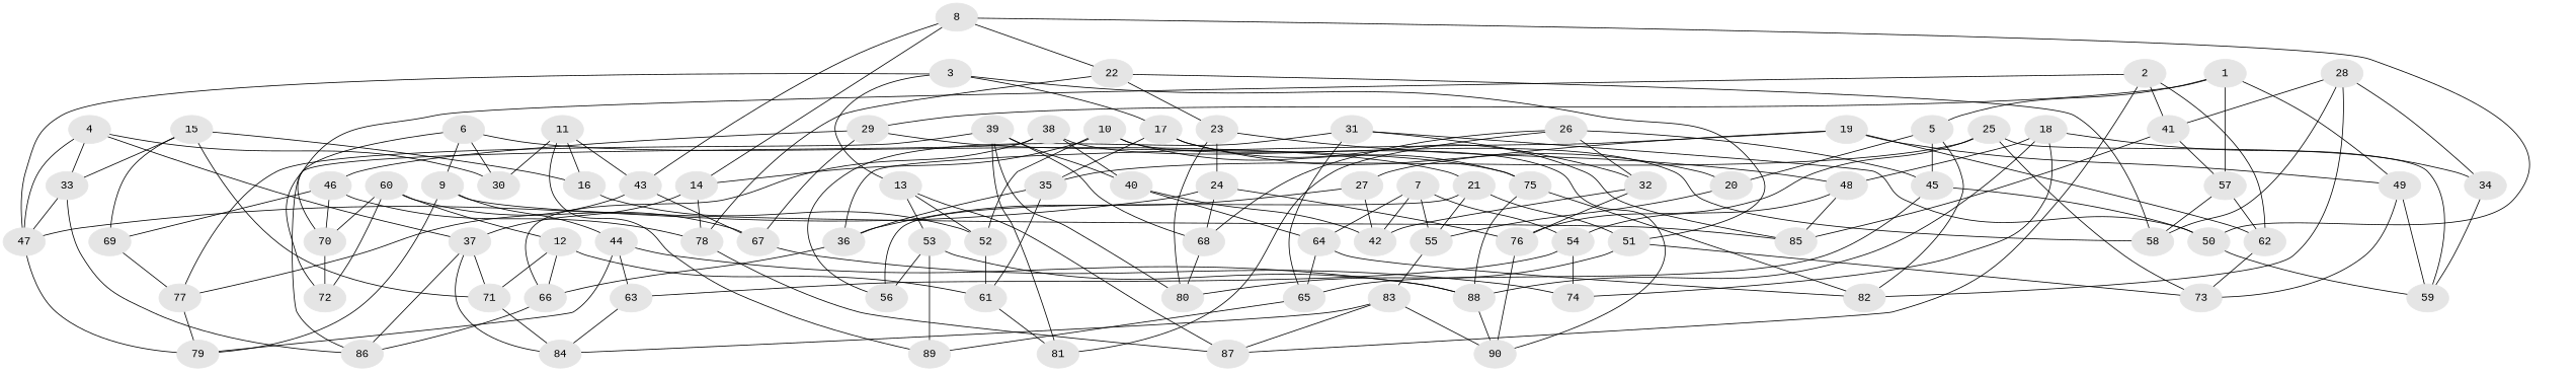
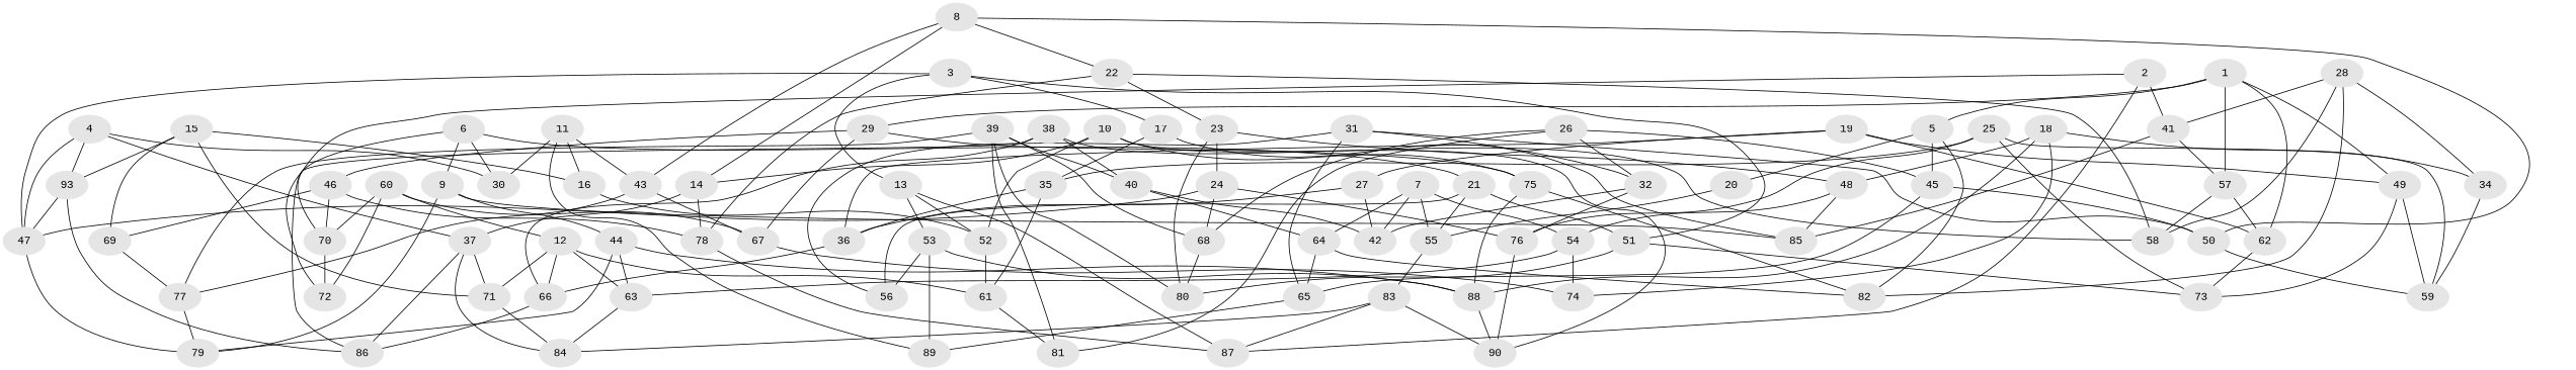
  graph {
    fontname="Liberation Mono"
    node [color=gray90 fontname="Liberation Mono" style=filled]
    edge [fontname="Liberation Mono"]
    1
    5
    29
    49
    57
    20
    45
    82
    75
    46
    67
    59
    73
    62
    58
    2
    41
    70
    87
    85
    72
    3
    13
    17
    47
    51
    52
    53
    35
    79
    80
    4
    30
-   33
+   33 [label=93]
    37
    86
    71
    84
    55
    50
    65
    6
    9
    21
    44
    56
    7
    42
    54
    64
    63
    74
    83
    8
    14
    22
    43
    78
    23
    77
    88
    10
    90
    61
    11
    16
    89
    12
    66
    81
    15
    69
    36
    18
    34
    48
    19
    27
    24
    68
    76
    25
    26
    32
    28
    31
    38
    40
    39
    60
    1 -- 5
    1 -- 29
    1 -- 49
    1 -- 57
    5 -- 20
    5 -- 45
    5 -- 82
    29 -- 75
    29 -- 46
    29 -- 67
    49 -- 59
    49 -- 73
    57 -- 62
    57 -- 58
    20 -- 55
    45 -- 50
    45 -- 65
    75 -- 82
    75 -- 88
    46 -- 70
    46 -- 78
    46 -- 69
    67 -- 74
    62 -- 73
-   2 -- 62
+   1 -- 62
    2 -- 41
    2 -- 70
    2 -- 87
    41 -- 57
    41 -- 85
    70 -- 72
    3 -- 13
    3 -- 17
    3 -- 47
    3 -- 51
    13 -- 87
    13 -- 52
    13 -- 53
-   17 -- 20
    17 -- 85
    17 -- 35
    47 -- 79
    51 -- 73
    51 -- 80
    52 -- 61
    53 -- 56
    53 -- 88
    53 -- 89
    35 -- 61
    35 -- 36
    4 -- 47
    4 -- 30
    4 -- 33
    4 -- 37
    33 -- 47
    33 -- 86
    37 -- 86
    37 -- 71
    37 -- 84
    71 -- 84
    55 -- 83
    50 -- 59
    65 -- 89
    6 -- 72
    6 -- 30
    6 -- 9
    6 -- 21
    9 -- 85
    9 -- 79
    9 -- 44
    21 -- 51
    21 -- 55
    21 -- 56
    44 -- 79
    44 -- 63
    44 -- 88
    7 -- 55
    7 -- 42
    7 -- 54
    7 -- 64
    54 -- 63
    54 -- 74
    64 -- 82
    64 -- 65
    63 -- 84
    83 -- 87
    83 -- 84
    83 -- 90
    8 -- 50
    8 -- 14
    8 -- 22
    8 -- 43
    14 -- 37
    14 -- 78
    22 -- 58
    22 -- 78
    22 -- 23
    43 -- 67
    43 -- 77
    78 -- 87
    23 -- 80
    23 -- 48
    23 -- 24
    77 -- 79
    88 -- 90
    10 -- 75
    10 -- 52
    10 -- 14
    10 -- 90
    61 -- 81
    11 -- 30
    11 -- 43
    11 -- 16
    11 -- 89
    16 -- 52
    12 -- 71
+   12 -- 63
    12 -- 61
    12 -- 66
    66 -- 86
    15 -- 33
    15 -- 71
    15 -- 16
    15 -- 69
    69 -- 77
    36 -- 66
    18 -- 74
    18 -- 88
    18 -- 34
    18 -- 48
    34 -- 59
    48 -- 85
    48 -- 54
    19 -- 49
    19 -- 62
    19 -- 36
    19 -- 27
    27 -- 42
    27 -- 36
    24 -- 47
    24 -- 68
    24 -- 76
    68 -- 80
    76 -- 90
    25 -- 59
    25 -- 73
    25 -- 35
    25 -- 76
    26 -- 45
    26 -- 81
    26 -- 68
    26 -- 32
    32 -- 42
    32 -- 76
    28 -- 82
    28 -- 58
    28 -- 41
    28 -- 34
    31 -- 50
    31 -- 65
    31 -- 56
    31 -- 32
    38 -- 58
    38 -- 86
    38 -- 66
    38 -- 40
    40 -- 42
    40 -- 64
    39 -- 80
    39 -- 77
    39 -- 81
    39 -- 68
    39 -- 40
    60 -- 67
    60 -- 70
    60 -- 72
    60 -- 12
  }
